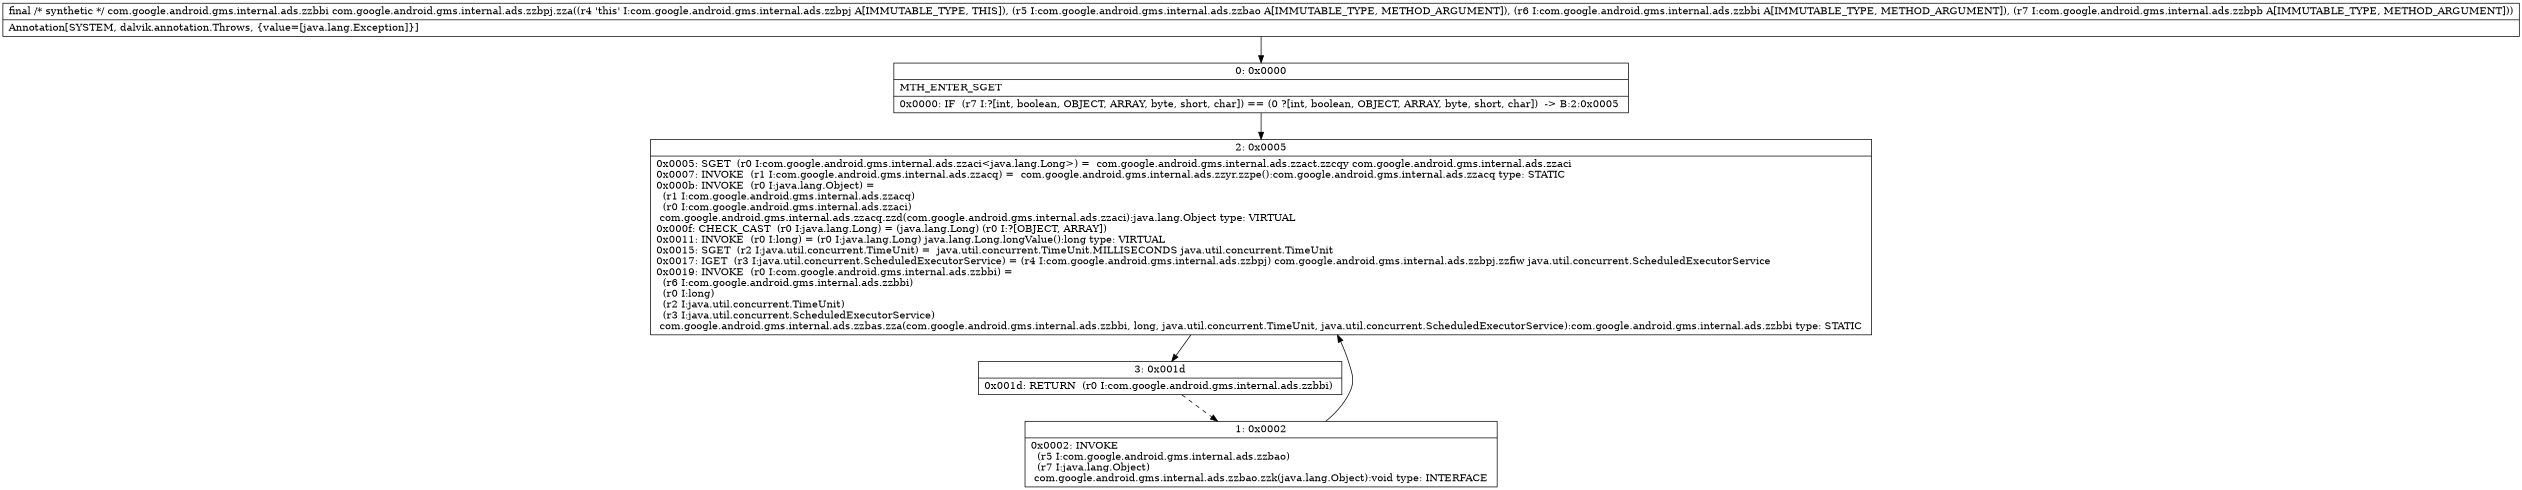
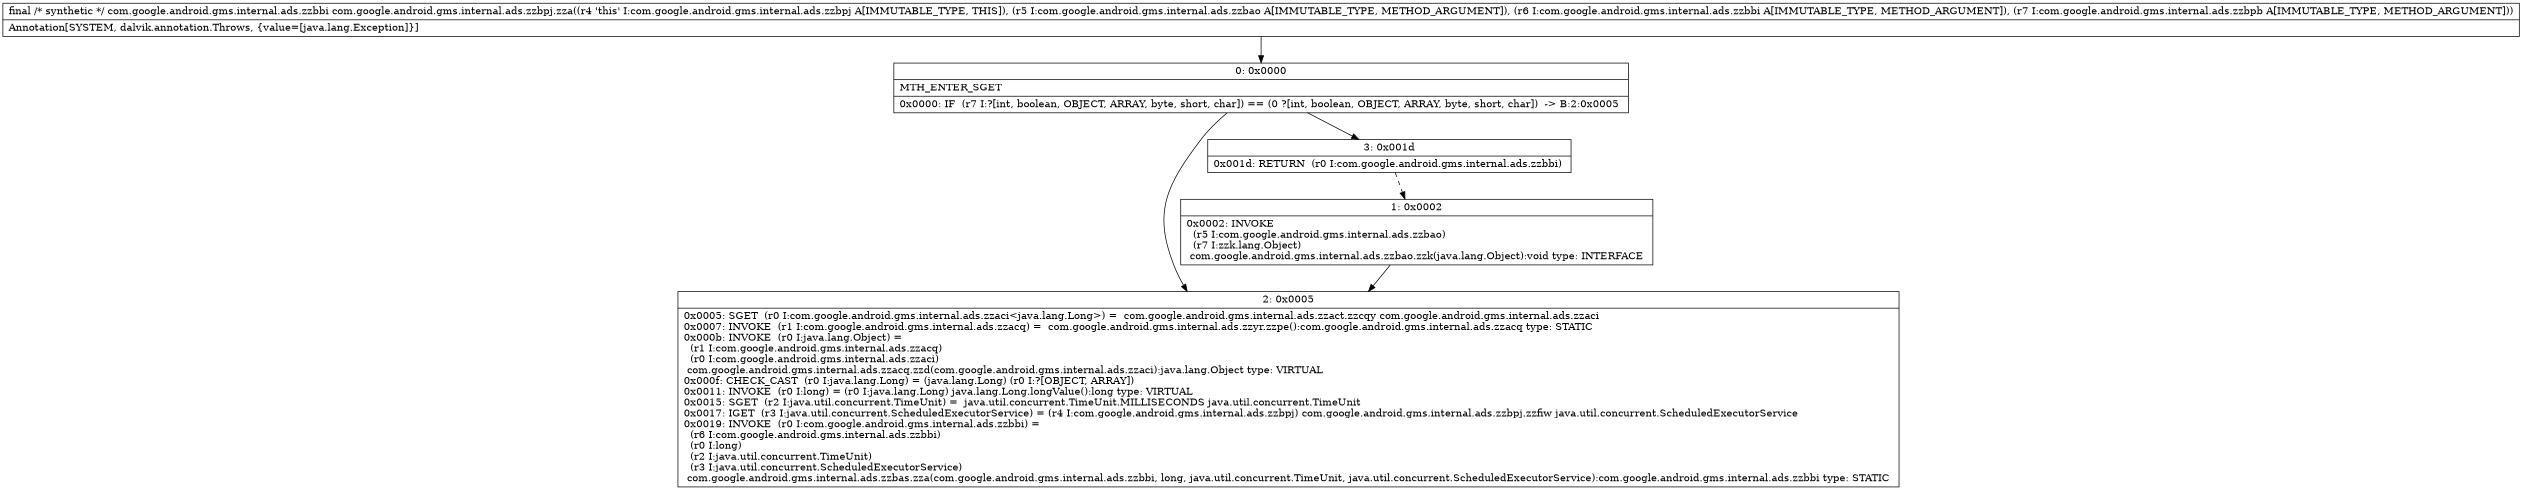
  digraph {
    node [shape=record]
    n1 [label="{0\:\ 0x0000|MTH_ENTER_SGET\l|0x0000: IF  (r7 I:?[int, boolean, OBJECT, ARRAY, byte, short, char]) == (0 ?[int, boolean, OBJECT, ARRAY, byte, short, char])  \-\> B:2:0x0005 \l}"]
    n2 [label="{2\:\ 0x0005|0x0005: SGET  (r0 I:com.google.android.gms.internal.ads.zzaci\<java.lang.Long\>) =  com.google.android.gms.internal.ads.zzact.zzcqy com.google.android.gms.internal.ads.zzaci \l0x0007: INVOKE  (r1 I:com.google.android.gms.internal.ads.zzacq) =  com.google.android.gms.internal.ads.zzyr.zzpe():com.google.android.gms.internal.ads.zzacq type: STATIC \l0x000b: INVOKE  (r0 I:java.lang.Object) = \l  (r1 I:com.google.android.gms.internal.ads.zzacq)\l  (r0 I:com.google.android.gms.internal.ads.zzaci)\l com.google.android.gms.internal.ads.zzacq.zzd(com.google.android.gms.internal.ads.zzaci):java.lang.Object type: VIRTUAL \l0x000f: CHECK_CAST  (r0 I:java.lang.Long) = (java.lang.Long) (r0 I:?[OBJECT, ARRAY]) \l0x0011: INVOKE  (r0 I:long) = (r0 I:java.lang.Long) java.lang.Long.longValue():long type: VIRTUAL \l0x0015: SGET  (r2 I:java.util.concurrent.TimeUnit) =  java.util.concurrent.TimeUnit.MILLISECONDS java.util.concurrent.TimeUnit \l0x0017: IGET  (r3 I:java.util.concurrent.ScheduledExecutorService) = (r4 I:com.google.android.gms.internal.ads.zzbpj) com.google.android.gms.internal.ads.zzbpj.zzfiw java.util.concurrent.ScheduledExecutorService \l0x0019: INVOKE  (r0 I:com.google.android.gms.internal.ads.zzbbi) = \l  (r6 I:com.google.android.gms.internal.ads.zzbbi)\l  (r0 I:long)\l  (r2 I:java.util.concurrent.TimeUnit)\l  (r3 I:java.util.concurrent.ScheduledExecutorService)\l com.google.android.gms.internal.ads.zzbas.zza(com.google.android.gms.internal.ads.zzbbi, long, java.util.concurrent.TimeUnit, java.util.concurrent.ScheduledExecutorService):com.google.android.gms.internal.ads.zzbbi type: STATIC \l}"]
-   n3 [label="{1\:\ 0x0002|0x0002: INVOKE  \l  (r5 I:com.google.android.gms.internal.ads.zzbao)\l  (r7 I:java.lang.Object)\l com.google.android.gms.internal.ads.zzbao.zzk(java.lang.Object):void type: INTERFACE \l}"]
+   n3 [label="{1\:\ 0x0002|0x0002: INVOKE  \l  (r5 I:com.google.android.gms.internal.ads.zzbao)\l  (r7 I:zzk.lang.Object)\l com.google.android.gms.internal.ads.zzbao.zzk(java.lang.Object):void type: INTERFACE \l}"]
    n4 [label="{3\:\ 0x001d|0x001d: RETURN  (r0 I:com.google.android.gms.internal.ads.zzbbi) \l}"]
    n5 [label="{final \/* synthetic *\/ com.google.android.gms.internal.ads.zzbbi com.google.android.gms.internal.ads.zzbpj.zza((r4 'this' I:com.google.android.gms.internal.ads.zzbpj A[IMMUTABLE_TYPE, THIS]), (r5 I:com.google.android.gms.internal.ads.zzbao A[IMMUTABLE_TYPE, METHOD_ARGUMENT]), (r6 I:com.google.android.gms.internal.ads.zzbbi A[IMMUTABLE_TYPE, METHOD_ARGUMENT]), (r7 I:com.google.android.gms.internal.ads.zzbpb A[IMMUTABLE_TYPE, METHOD_ARGUMENT]))  | Annotation[SYSTEM, dalvik.annotation.Throws, \{value=[java.lang.Exception]\}]\l}"]
    n1 -> n2
-   n2 -> n4
+   n1 -> n4
    n3 -> n2
    n4 -> n3 [style=dashed]
    n5 -> n1
  }
